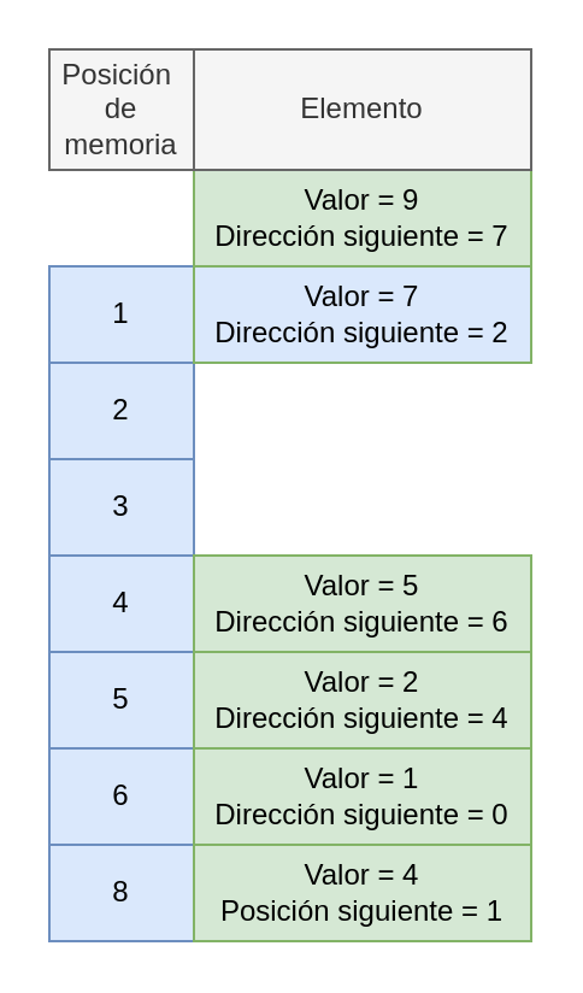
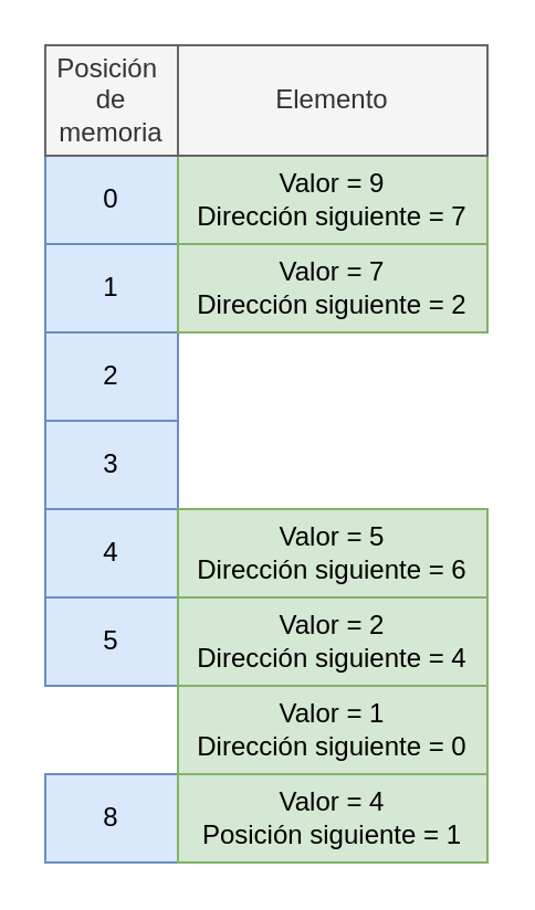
  <mxCell id="0" />
  <mxCell id="1" parent="0" />
+ <mxCell id="2" value="0" style="rounded=0;whiteSpace=wrap;html=1;fillColor=#dae8fc;strokeColor=#6c8ebf;" vertex="1" parent="1"><mxGeometry x="20" y="70" width="60" height="40" as="geometry" /></mxCell>
  <mxCell id="3" value="2" style="rounded=0;whiteSpace=wrap;html=1;fillColor=#dae8fc;strokeColor=#6c8ebf;" vertex="1" parent="1"><mxGeometry x="20" y="150" width="60" height="40" as="geometry" /></mxCell>
  <mxCell id="4" value="1" style="rounded=0;whiteSpace=wrap;html=1;fillColor=#dae8fc;strokeColor=#6c8ebf;" vertex="1" parent="1"><mxGeometry x="20" y="110" width="60" height="40" as="geometry" /></mxCell>
  <mxCell id="5" value="3" style="rounded=0;whiteSpace=wrap;html=1;fillColor=#dae8fc;strokeColor=#6c8ebf;" vertex="1" parent="1"><mxGeometry x="20" y="190" width="60" height="40" as="geometry" /></mxCell>
  <mxCell id="6" value="4" style="rounded=0;whiteSpace=wrap;html=1;fillColor=#dae8fc;strokeColor=#6c8ebf;" vertex="1" parent="1"><mxGeometry x="20" y="230" width="60" height="40" as="geometry" /></mxCell>
  <mxCell id="7" value="5" style="rounded=0;whiteSpace=wrap;html=1;fillColor=#dae8fc;strokeColor=#6c8ebf;" vertex="1" parent="1"><mxGeometry x="20" y="270" width="60" height="40" as="geometry" /></mxCell>
- <mxCell id="8" value="6" style="rounded=0;whiteSpace=wrap;html=1;fillColor=#dae8fc;strokeColor=#6c8ebf;" vertex="1" parent="1"><mxGeometry x="20" y="310" width="60" height="40" as="geometry" /></mxCell>
  <mxCell id="9" value="8" style="rounded=0;whiteSpace=wrap;html=1;fillColor=#dae8fc;strokeColor=#6c8ebf;" vertex="1" parent="1"><mxGeometry x="20" y="350" width="60" height="40" as="geometry" /></mxCell>
  <mxCell id="10" value="Posición&amp;nbsp; de memoria" style="rounded=0;whiteSpace=wrap;html=1;fillColor=#f5f5f5;strokeColor=#666666;fontColor=#333333;" vertex="1" parent="1"><mxGeometry x="20" y="20" width="60" height="50" as="geometry" /></mxCell>
  <mxCell id="11" value="&lt;div&gt;Valor = 5&lt;/div&gt;&lt;div&gt;Dirección siguiente = 6&lt;/div&gt;" style="rounded=0;whiteSpace=wrap;html=1;fillColor=#d5e8d4;strokeColor=#82b366;" vertex="1" parent="1"><mxGeometry x="80" y="230" width="140" height="40" as="geometry" /></mxCell>
  <mxCell id="12" value="&lt;div&gt;Valor = 1&lt;br&gt;&lt;/div&gt;&lt;div&gt;Dirección siguiente = 0&lt;br&gt;&lt;/div&gt;" style="rounded=0;whiteSpace=wrap;html=1;fillColor=#d5e8d4;strokeColor=#82b366;" vertex="1" parent="1"><mxGeometry x="80" y="310" width="140" height="40" as="geometry" /></mxCell>
  <mxCell id="13" value="&lt;div&gt;Valor = 9&lt;br&gt;&lt;/div&gt;&lt;div&gt;Dirección siguiente = 7&lt;/div&gt;" style="rounded=0;whiteSpace=wrap;html=1;fillColor=#d5e8d4;strokeColor=#82b366;" vertex="1" parent="1"><mxGeometry x="80" y="70" width="140" height="40" as="geometry" /></mxCell>
  <mxCell id="14" value="&lt;div&gt;Valor = 4&lt;br&gt;&lt;/div&gt;&lt;div&gt;Posición siguiente = 1&lt;/div&gt;" style="rounded=0;whiteSpace=wrap;html=1;fillColor=#d5e8d4;strokeColor=#82b366;" vertex="1" parent="1"><mxGeometry x="80" y="350" width="140" height="40" as="geometry" /></mxCell>
  <mxCell id="15" value="&lt;div&gt;Valor = 2&lt;br&gt;&lt;/div&gt;&lt;div&gt;Dirección siguiente = 4&lt;/div&gt;" style="rounded=0;whiteSpace=wrap;html=1;fillColor=#d5e8d4;strokeColor=#82b366;" vertex="1" parent="1"><mxGeometry x="80" y="270" width="140" height="40" as="geometry" /></mxCell>
- <mxCell id="16" value="&lt;div&gt;Valor = 7&lt;br&gt;&lt;/div&gt;&lt;div&gt;Dirección siguiente = 2&lt;/div&gt;" style="rounded=0;whiteSpace=wrap;html=1;fillColor=#dae8fc;strokeColor=#82b366;" vertex="1" parent="1"><mxGeometry x="80" y="110" width="140" height="40" as="geometry" /></mxCell>
+ <mxCell id="16" value="&lt;div&gt;Valor = 7&lt;br&gt;&lt;/div&gt;&lt;div&gt;Dirección siguiente = 2&lt;/div&gt;" style="rounded=0;whiteSpace=wrap;html=1;fillColor=#d5e8d4;strokeColor=#82b366;" vertex="1" parent="1"><mxGeometry x="80" y="110" width="140" height="40" as="geometry" /></mxCell>
  <mxCell id="17" value="Elemento" style="rounded=0;whiteSpace=wrap;html=1;fillColor=#f5f5f5;strokeColor=#666666;fontColor=#333333;" vertex="1" parent="1"><mxGeometry x="80" y="20" width="140" height="50" as="geometry" /></mxCell>
